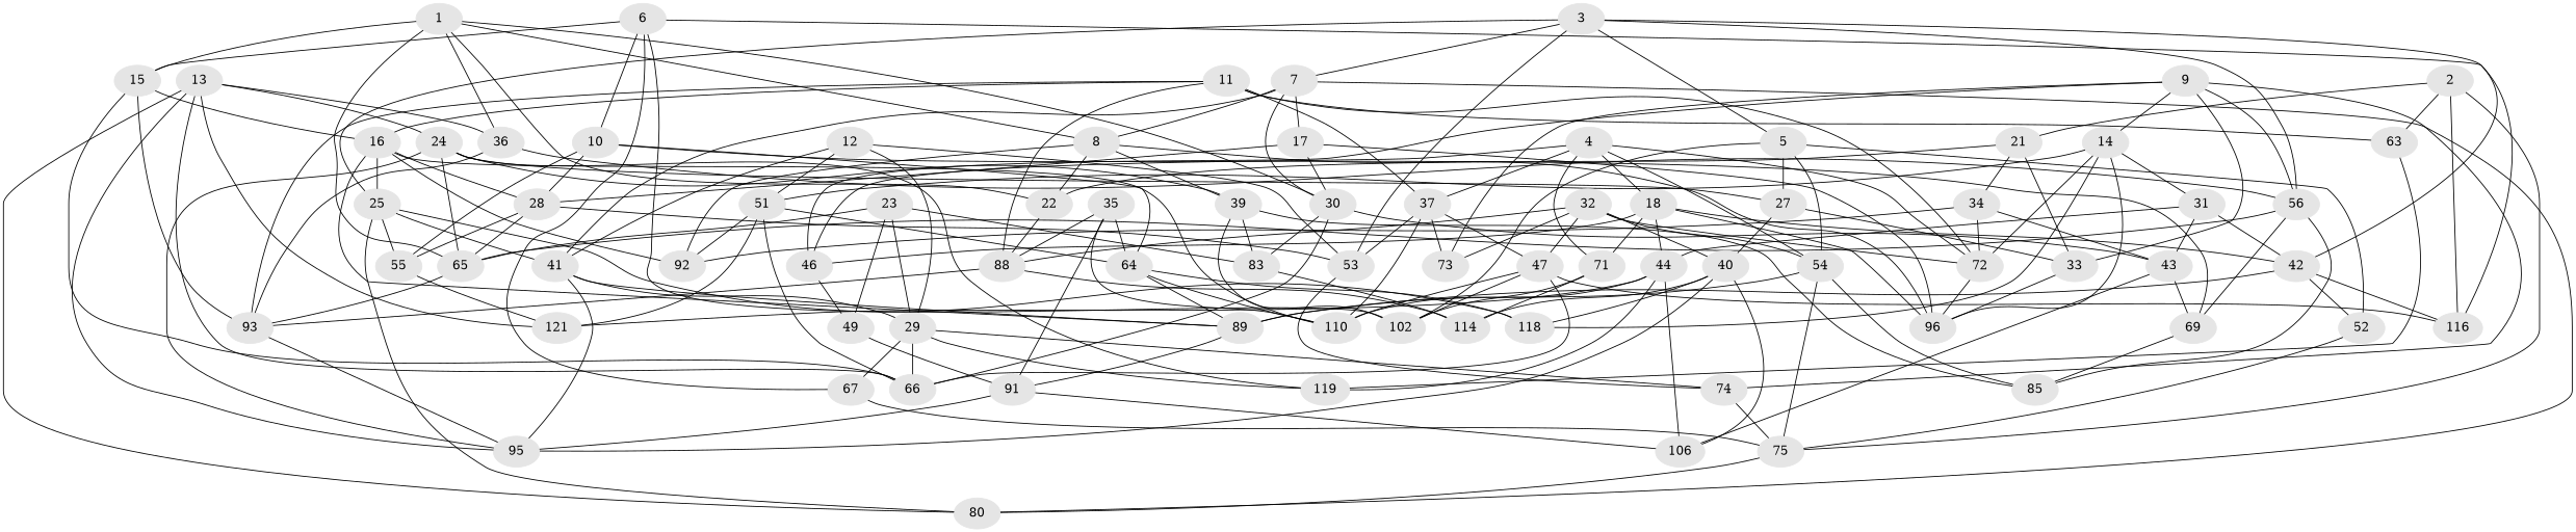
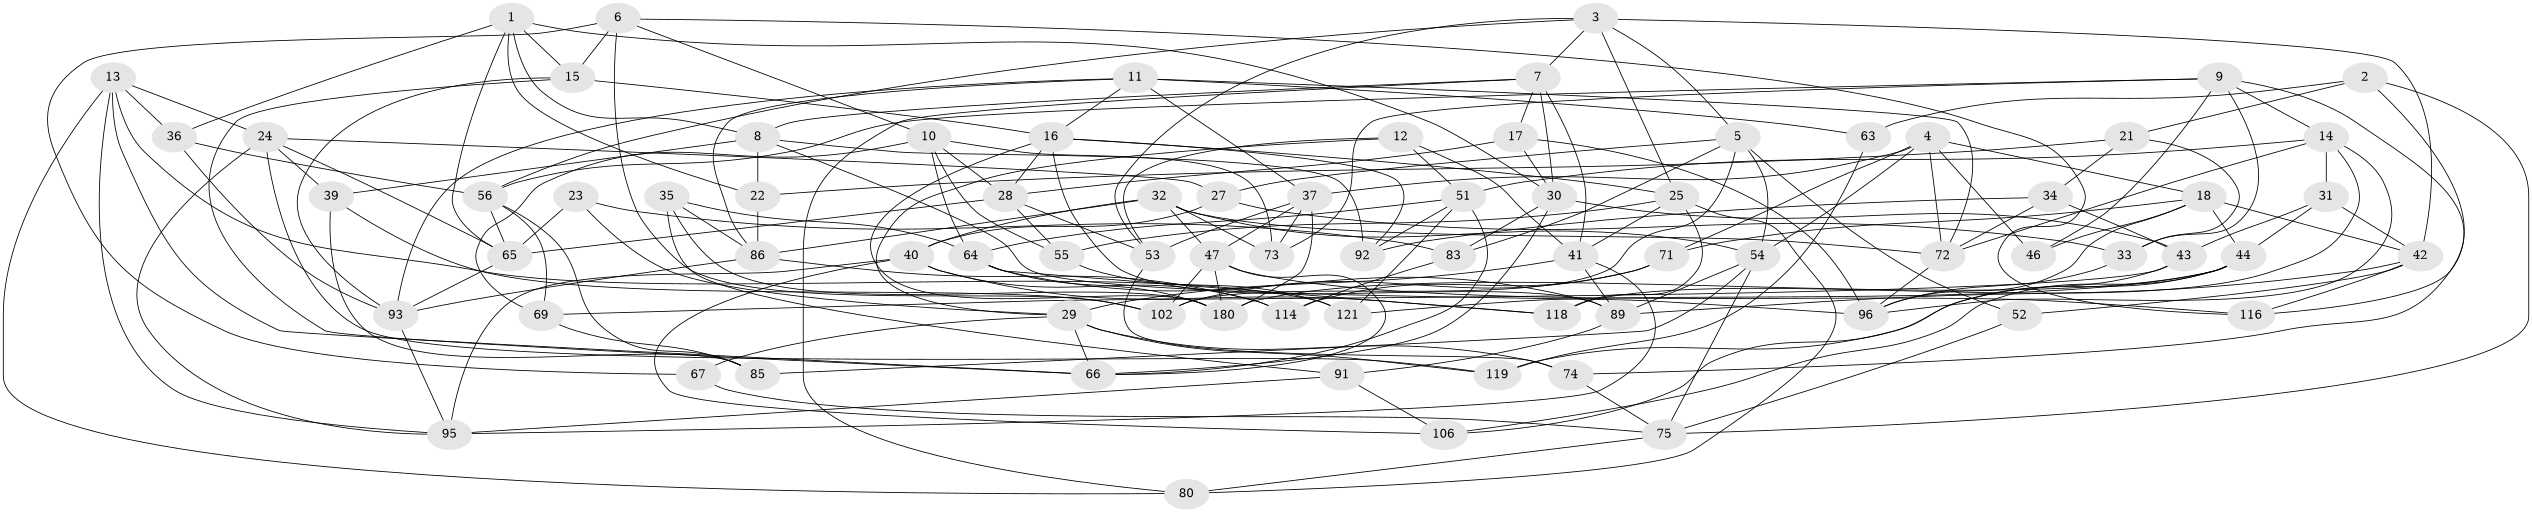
  graph {
    node [color=gray90 style=filled]
    1 [super="+70"]
    8 [super="+20"]
    15 [super="+81"]
    22
    30 [super="+108"]
    36
    65 [super="+90"]
    39
    92
    96 [super="+123"]
    16 [super="+117"]
    93 [super="+107"]
    66 [super="+97"]
-   88 [super="+98"]
+   88 [super="+98" label=86]
    83
    43 [super="+87"]
    56 [super="+103"]
    2
    21
    63
    75 [super="+99"]
    116
    33
    34
    119
    80
    3 [super="+19"]
    5 [super="+48"]
    7 [super="+42"]
    25 [super="+61"]
    n31 [label=42 super="+111"]
    53
    54 [super="+68"]
    27
    52
    102 [super="+115"]
    17
    41 [super="+57"]
    55
    118
    89 [super="+100"]
    74
    69
    85
    4 [super="+58"]
    18 [super="+78"]
    37 [super="+59"]
    46
    71
    72 [super="+122"]
    44 [super="+94"]
    73
-   110 [super="+112"]
+   110 [super="+112" label=180]
    47 [super="+84"]
-   49 [super="+109"]
    114
    40 [super="+105"]
    6 [super="+38"]
    10 [super="+79"]
    67
    28 [super="+86"]
    64 [super="+77"]
    29 [super="+50"]
    95 [super="+124"]
    9 [super="+60"]
    14 [super="+62"]
    51 [super="+82"]
    31
    121
    11 [super="+101"]
    12
    13 [super="+104"]
    24 [super="+26"]
    91 [super="+120"]
    106
    23 [super="+113"]
    32 [super="+76"]
    35
    1 -- 8
    1 -- 15
    1 -- 22
    1 -- 30
    1 -- 36
    1 -- 65
    8 -- 22
    8 -- 39
    8 -- 92
    8 -- 96
    15 -- 16
    15 -- 93
    15 -- 66
    22 -- 88
    30 -- 66
    30 -- 83
    30 -- 43
    36 -- 93
    36 -- 56
    65 -- 93
    39 -- 102
    39 -- 85
    16 -- 92
    16 -- 25
    16 -- 89
    16 -- 110
    16 -- 28
    93 -- 95
    88 -- 93
    88 -- 114
    83 -- 114
    43 -- 69
    43 -- 106
    56 -- 65
    56 -- 69
    56 -- 85
    2 -- 21
    2 -- 63
    2 -- 75
    2 -- 116
    21 -- 22
    21 -- 33
    21 -- 34
    63 -- 119
    75 -- 80
    33 -- 96
    34 -- 92
    34 -- 43 [weight=2]
    34 -- 72
    3 -- 56
    3 -- 5
    3 -- 7
    3 -- 25
    3 -- n31
    3 -- 53
-   39 -- 83
+   5 -- 83
    5 -- 54
    5 -- 27
    5 -- 52
    5 -- 102
    7 -- 8
    7 -- 30
    7 -- 80
    7 -- 17
    7 -- 41
    25 -- 80
    25 -- 41
    25 -- 55
    25 -- 118
    n31 -- 116
    n31 -- 52
    n31 -- 89
    53 -- 74
    54 -- 75
    54 -- 89
    54 -- 85
    27 -- 33
    27 -- 40
    52 -- 75
    17 -- 30
    17 -- 96
    17 -- 28
    41 -- 89
    41 -- 29
    41 -- 95
    55 -- 121
    89 -- 91
    74 -- 75
    69 -- 85
    4 -- 54
    4 -- 18
    4 -- 37
    4 -- 46
    4 -- 71
    4 -- 72
    18 -- 96
    18 -- n31
    18 -- 46
    18 -- 71
    18 -- 44
    37 -- 53
    37 -- 73
    37 -- 110
    37 -- 47
-   46 -- 49
    71 -- 102
    71 -- 114
    72 -- 96
    44 -- 119
    44 -- 110
    44 -- 121
    44 -- 106
    47 -- 66
    47 -- 116
    47 -- 102
    47 -- 110
-   49 -- 91 [weight=2]
    40 -- 118
    40 -- 114
    40 -- 95
    40 -- 106
    6 -- 15
    6 -- 116
    6 -- 102
    6 -- 10
    6 -- 67
    10 -- 55
    10 -- 69
+   10 -- 73
    10 -- 28
    10 -- 64
    67 -- 75
    28 -- 65
    28 -- 53
    28 -- 55
    64 -- 118
    64 -- 89
    64 -- 110
    29 -- 66
    29 -- 119
    29 -- 74
    29 -- 67
    9 -- 56
    9 -- 33
    9 -- 74
    9 -- 46
    9 -- 73
    9 -- 14
    14 -- 96
    14 -- 118
    14 -- 72
    14 -- 51
    14 -- 31
    51 -- 92
    51 -- 66
    51 -- 64
    51 -- 121
    31 -- 43
    31 -- n31
    31 -- 44
    11 -- 16
    11 -- 93
    11 -- 88
    11 -- 63
    11 -- 37
    11 -- 72
    12 -- 53
    12 -- 41
    12 -- 29
    12 -- 51
    13 -- 36
    13 -- 66
    13 -- 80
    13 -- 95
    13 -- 121
    13 -- 24
    24 -- 65
    24 -- 39
    24 -- 119
    24 -- 27
    24 -- 95
    91 -- 95
    91 -- 106
    23 -- 65
    23 -- 83
-   23 -- 49 [weight=2]
    23 -- 29
    32 -- 88
    32 -- 54
    32 -- 72
    32 -- 73
    32 -- 47
    32 -- 40
    35 -- 88
    35 -- 110
    35 -- 64
    35 -- 91
  }
